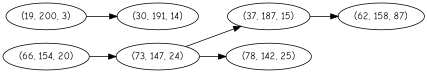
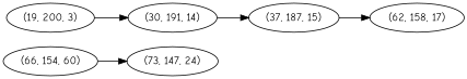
  digraph {
    fontname="Comic Neue"
    rankdir=LR
    node [fontname="Comic Neue"]
    edge [fontname="Comic Neue"]
    n1 [label="(19, 200, 3)"]
    "(30, 191, 14)"
    n3 [label="(37, 187, 15)"]
-   "(62, 158, 17)" [label="(62, 158, 87)"]
-   "(66, 154, 20)"
+   "(62, 158, 17)"
+   "(66, 154, 20)" [label="(66, 154, 60)"]
    "(73, 147, 24)"
-   "(78, 142, 25)"
    n1 -> "(30, 191, 14)"
-   "(73, 147, 24)" -> n3
+   "(30, 191, 14)" -> n3
    n3 -> "(62, 158, 17)"
    "(66, 154, 20)" -> "(73, 147, 24)"
-   "(73, 147, 24)" -> "(78, 142, 25)"
  }
